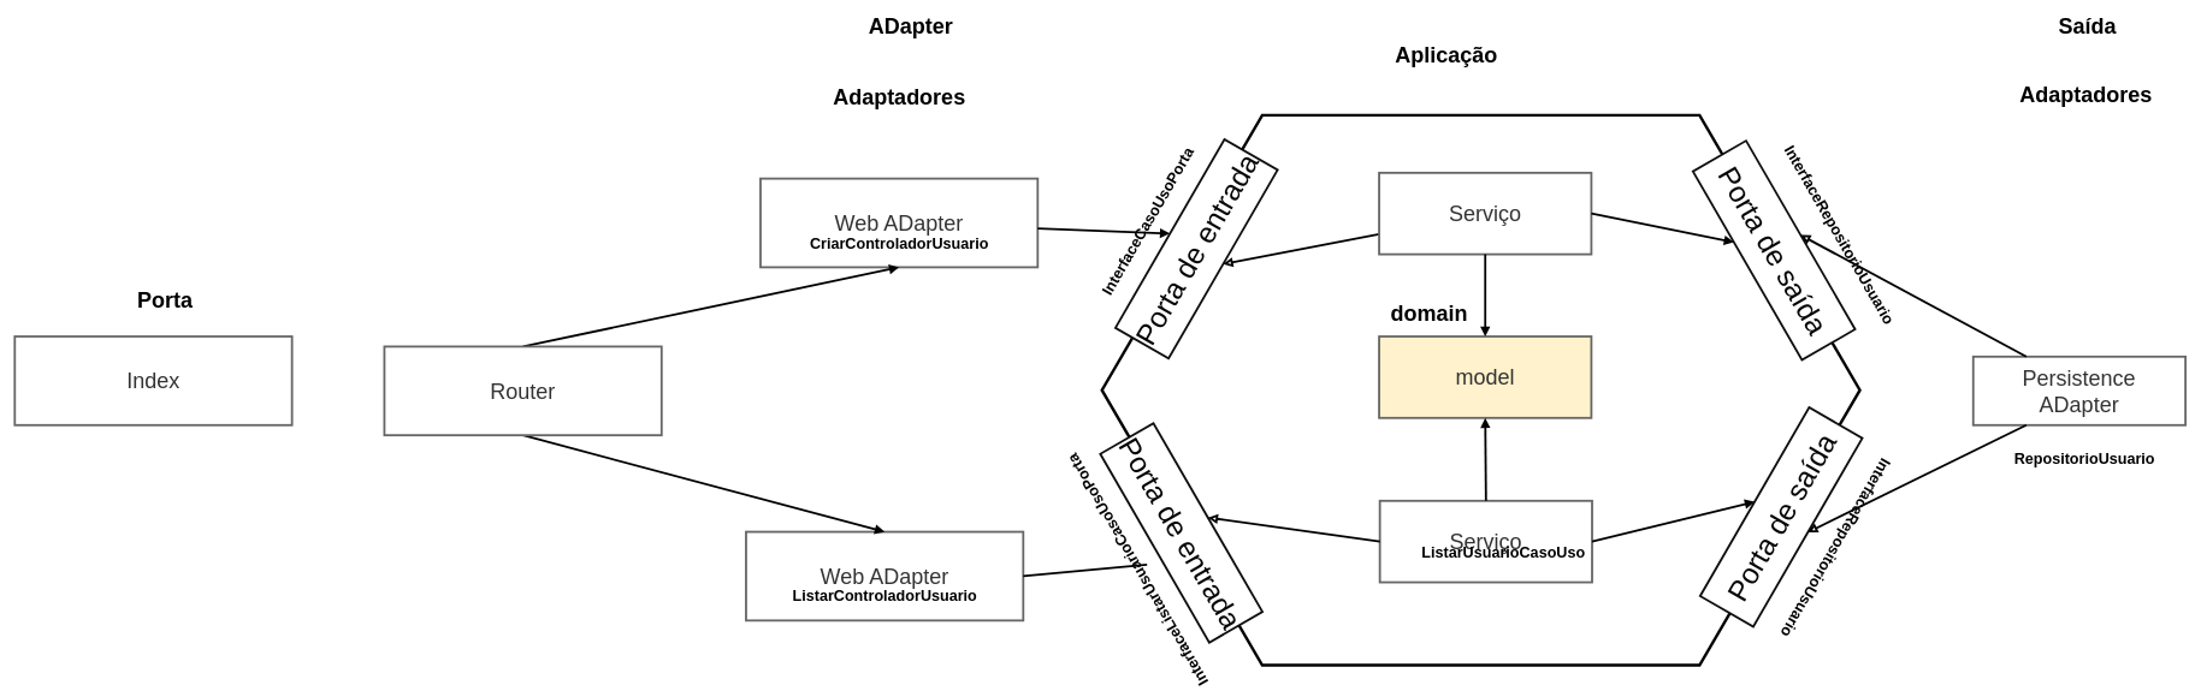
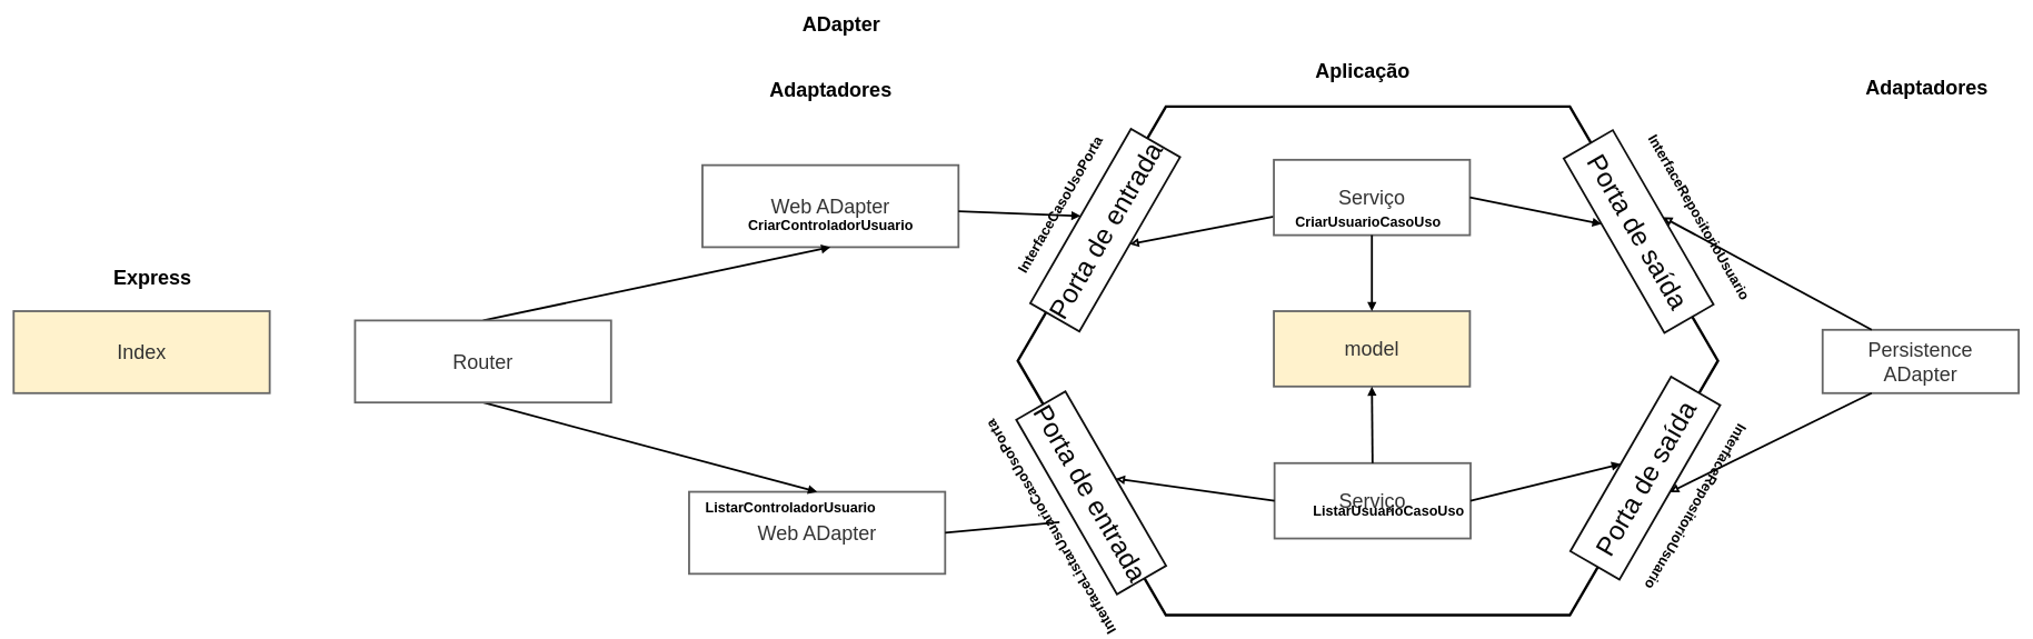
  <mxCell id="0" />
  <mxCell id="1" parent="0" />
  <mxCell id="2" value="&lt;hr&gt;" style="shape=hexagon;perimeter=hexagonPerimeter2;whiteSpace=wrap;html=1;fixedSize=1;size=222.111;fillColor=#FFFFFF;strokeWidth=4;strokeColor=#000000;" vertex="1" parent="1"><mxGeometry x="1526" y="159" width="1050" height="763" as="geometry" /></mxCell>
  <mxCell id="3" value="Porta de saída" style="shape=note;whiteSpace=wrap;html=1;backgroundOutline=1;darkOpacity=0.05;fillColor=#FFFFFF;strokeColor=#0F0F0F;size=0;fontSize=40;fontColor=#050505;rounded=1;rotation=60;strokeWidth=3;" vertex="1" parent="1"><mxGeometry x="2306" y="304" width="302.04" height="85" as="geometry" /></mxCell>
  <mxCell id="4" value="Porta de saída" style="shape=note;whiteSpace=wrap;html=1;backgroundOutline=1;darkOpacity=0.05;fillColor=#FFFFFF;strokeColor=#0F0F0F;size=0;fontSize=40;fontColor=#050505;rounded=1;rotation=-60;strokeWidth=3;" vertex="1" parent="1"><mxGeometry x="2316" y="674" width="302.04" height="85" as="geometry" /></mxCell>
  <mxCell id="5" value="Porta de entrada" style="shape=note;whiteSpace=wrap;html=1;backgroundOutline=1;darkOpacity=0.05;fillColor=#FFFFFF;strokeColor=#0F0F0F;size=0;fontSize=40;fontColor=#050505;rounded=1;rotation=-60;strokeWidth=3;" vertex="1" parent="1"><mxGeometry x="1506" y="302" width="302.04" height="85" as="geometry" /></mxCell>
  <mxCell id="6" value="Porta de entrada" style="shape=note;whiteSpace=wrap;html=1;backgroundOutline=1;darkOpacity=0.05;fillColor=#FFFFFF;strokeColor=#0F0F0F;size=0;fontSize=40;fontColor=#050505;rounded=1;rotation=60;strokeWidth=3;" vertex="1" parent="1"><mxGeometry x="1485" y="696" width="302.04" height="85" as="geometry" /></mxCell>
  <mxCell id="7" style="edgeStyle=none;html=1;entryX=0.5;entryY=1;entryDx=0;entryDy=0;entryPerimeter=0;fontSize=30;endArrow=block;endFill=0;strokeWidth=3;strokeColor=#000000;" edge="1" parent="1" source="8" target="5"><mxGeometry relative="1" as="geometry" /></mxCell>
  <mxCell id="8" value="&lt;font style=&quot;font-size: 30px;&quot;&gt;Serviço&lt;/font&gt;" style="rounded=1;whiteSpace=wrap;html=1;fillColor=#FFFFFF;strokeColor=#666666;strokeWidth=3;fontColor=#333333;arcSize=0;fontSize=21;spacing=3;" vertex="1" parent="1"><mxGeometry x="1910" y="239" width="294" height="113" as="geometry" /></mxCell>
  <mxCell id="9" value="&lt;font style=&quot;font-size: 30px;&quot;&gt;Serviço&lt;/font&gt;" style="rounded=1;whiteSpace=wrap;html=1;fillColor=#FFFFFF;strokeColor=#666666;strokeWidth=3;fontColor=#333333;arcSize=0;fontSize=21;spacing=3;" vertex="1" parent="1"><mxGeometry x="1911" y="694" width="294" height="113" as="geometry" /></mxCell>
  <mxCell id="10" value="&lt;font style=&quot;font-size: 30px;&quot;&gt;model&lt;/font&gt;" style="rounded=1;whiteSpace=wrap;html=1;fillColor=#fff2cc;strokeColor=#666666;strokeWidth=3;fontColor=#333333;arcSize=0;fontSize=21;spacing=3;" vertex="1" parent="1"><mxGeometry x="1910" y="466" width="294" height="113" as="geometry" /></mxCell>
  <mxCell id="11" style="edgeStyle=none;html=1;entryX=0;entryY=0;entryDx=151.02;entryDy=0;entryPerimeter=0;fontSize=30;endArrow=block;endFill=0;strokeWidth=3;strokeColor=#000000;exitX=0;exitY=0.5;exitDx=0;exitDy=0;" edge="1" parent="1" source="9" target="6"><mxGeometry relative="1" as="geometry"><mxPoint x="1920" y="363.101" as="sourcePoint" /><mxPoint x="1703.826" y="375.75" as="targetPoint" /></mxGeometry></mxCell>
  <mxCell id="12" style="edgeStyle=none;html=1;fontSize=30;endArrow=block;endFill=1;strokeWidth=3;strokeColor=#000000;exitX=1;exitY=0.5;exitDx=0;exitDy=0;" edge="1" parent="1" source="8" target="3"><mxGeometry relative="1" as="geometry"><mxPoint x="1920" y="333.935" as="sourcePoint" /><mxPoint x="1703.826" y="375.75" as="targetPoint" /></mxGeometry></mxCell>
  <mxCell id="13" style="edgeStyle=none;html=1;fontSize=30;endArrow=block;endFill=1;strokeWidth=3;strokeColor=#000000;exitX=1;exitY=0.5;exitDx=0;exitDy=0;entryX=0;entryY=0;entryDx=151.02;entryDy=0;entryPerimeter=0;" edge="1" parent="1" source="9" target="4"><mxGeometry relative="1" as="geometry"><mxPoint x="2214" y="305.5" as="sourcePoint" /><mxPoint x="2411.482" y="345.305" as="targetPoint" /></mxGeometry></mxCell>
  <mxCell id="14" style="edgeStyle=none;html=1;fontSize=30;endArrow=block;endFill=1;strokeWidth=3;strokeColor=#000000;exitX=0.5;exitY=0;exitDx=0;exitDy=0;entryX=0.5;entryY=1;entryDx=0;entryDy=0;" edge="1" parent="1" source="9" target="10"><mxGeometry relative="1" as="geometry"><mxPoint x="2220" y="760.5" as="sourcePoint" /><mxPoint x="2440.214" y="705.25" as="targetPoint" /></mxGeometry></mxCell>
  <mxCell id="15" style="edgeStyle=none;html=1;fontSize=30;endArrow=block;endFill=1;strokeWidth=3;strokeColor=#000000;exitX=0.5;exitY=1;exitDx=0;exitDy=0;" edge="1" parent="1" source="8" target="10"><mxGeometry relative="1" as="geometry"><mxPoint x="2073" y="704" as="sourcePoint" /><mxPoint x="2057" y="466" as="targetPoint" /></mxGeometry></mxCell>
  <mxCell id="16" value="&lt;font style=&quot;font-size: 30px;&quot;&gt;Web ADapter&lt;/font&gt;" style="rounded=1;whiteSpace=wrap;html=1;fillColor=#FFFFFF;strokeColor=#666666;strokeWidth=3;fontColor=#333333;arcSize=0;fontSize=21;spacing=3;" vertex="1" parent="1"><mxGeometry x="1053" y="247" width="384" height="123" as="geometry" /></mxCell>
- <mxCell id="17" value="Aplicação" style="text;html=1;strokeColor=none;fillColor=none;align=center;verticalAlign=middle;whiteSpace=wrap;rounded=1;fontColor=#000000;fontSize=30;fontStyle=1" vertex="1" parent="1"><mxGeometry x="1913" y="61" width="181" height="30" as="geometry" /></mxCell>
+ <mxCell id="17" value="Aplicação" style="text;html=1;strokeColor=none;fillColor=none;align=center;verticalAlign=middle;whiteSpace=wrap;rounded=1;fontColor=#000000;fontSize=30;fontStyle=1" vertex="1" parent="1"><mxGeometry x="1953" y="91" width="181" height="30" as="geometry" /></mxCell>
  <mxCell id="18" value="Adaptadores" style="text;html=1;strokeColor=none;fillColor=none;align=center;verticalAlign=middle;whiteSpace=wrap;rounded=1;fontColor=#000000;fontSize=30;fontStyle=1" vertex="1" parent="1"><mxGeometry x="1154.5" y="119" width="181" height="30" as="geometry" /></mxCell>
+ <mxCell id="19" value="CriarUsuarioCasoUso" style="text;html=1;strokeColor=none;fillColor=none;align=center;verticalAlign=middle;whiteSpace=wrap;rounded=1;fontColor=#000000;fontSize=21;fontStyle=1" vertex="1" parent="1"><mxGeometry x="1960.5" y="316" width="181" height="30" as="geometry" /></mxCell>
  <mxCell id="20" value="InterfaceCasoUsoPorta" style="text;html=1;strokeColor=none;fillColor=none;align=center;verticalAlign=middle;whiteSpace=wrap;rounded=1;fontColor=#000000;fontSize=21;fontStyle=1;rotation=-60;" vertex="1" parent="1"><mxGeometry x="1499" y="291" width="181" height="30" as="geometry" /></mxCell>
  <mxCell id="21" value="&lt;font style=&quot;font-size: 30px;&quot;&gt;Persistence&lt;br&gt;ADapter&lt;/font&gt;" style="rounded=1;whiteSpace=wrap;html=1;fillColor=#FFFFFF;strokeColor=#666666;strokeWidth=3;fontColor=#333333;arcSize=0;fontSize=21;spacing=3;" vertex="1" parent="1"><mxGeometry x="2733" y="494" width="294" height="95" as="geometry" /></mxCell>
  <mxCell id="22" value="CriarControladorUsuario" style="text;html=1;strokeColor=none;fillColor=none;align=center;verticalAlign=middle;whiteSpace=wrap;rounded=1;fontColor=#000000;fontSize=21;fontStyle=1" vertex="1" parent="1"><mxGeometry x="1154.5" y="321" width="181" height="30" as="geometry" /></mxCell>
  <mxCell id="23" value="&lt;font style=&quot;font-size: 30px;&quot;&gt;Web ADapter&lt;/font&gt;" style="rounded=1;whiteSpace=wrap;html=1;fillColor=#FFFFFF;strokeColor=#666666;strokeWidth=3;fontColor=#333333;arcSize=0;fontSize=21;spacing=3;" vertex="1" parent="1"><mxGeometry x="1033" y="737" width="384" height="123" as="geometry" /></mxCell>
- <mxCell id="24" value="ListarControladorUsuario" style="text;html=1;strokeColor=none;fillColor=none;align=center;verticalAlign=middle;whiteSpace=wrap;rounded=1;fontColor=#000000;fontSize=21;fontStyle=1" vertex="1" parent="1"><mxGeometry x="1134.5" y="811" width="181" height="30" as="geometry" /></mxCell>
+ <mxCell id="24" value="ListarControladorUsuario" style="text;html=1;strokeColor=none;fillColor=none;align=center;verticalAlign=middle;whiteSpace=wrap;rounded=1;fontColor=#000000;fontSize=21;fontStyle=1" vertex="1" parent="1"><mxGeometry x="1094.5" y="746" width="181" height="30" as="geometry" /></mxCell>
  <mxCell id="25" style="edgeStyle=none;html=1;fontSize=30;endArrow=block;endFill=1;strokeWidth=3;strokeColor=#000000;entryX=0;entryY=0;entryDx=151.02;entryDy=0;entryPerimeter=0;" edge="1" parent="1" source="16" target="5"><mxGeometry relative="1" as="geometry"><mxPoint x="2214" y="305.5" as="sourcePoint" /><mxPoint x="2411.482" y="345.305" as="targetPoint" /></mxGeometry></mxCell>
  <mxCell id="26" value="" style="edgeStyle=none;html=1;fontSize=30;endArrow=none;endFill=1;strokeWidth=3;strokeColor=#000000;entryX=0.5;entryY=1;entryDx=0;entryDy=0;entryPerimeter=0;exitX=1;exitY=0.5;exitDx=0;exitDy=0;" edge="1" parent="1" source="23" target="27"><mxGeometry relative="1" as="geometry"><mxPoint x="1417" y="798.5" as="sourcePoint" /><mxPoint x="1599.214" y="759.75" as="targetPoint" /></mxGeometry></mxCell>
  <mxCell id="27" value="InterfaceListarUsuarioCasoUsoPorta" style="text;html=1;strokeColor=none;fillColor=none;align=center;verticalAlign=middle;whiteSpace=wrap;rounded=1;fontColor=#000000;fontSize=21;fontStyle=1;rotation=-120;" vertex="1" parent="1"><mxGeometry x="1485" y="775" width="181" height="30" as="geometry" /></mxCell>
  <mxCell id="28" value="ListarUsuarioCasoUso" style="text;html=1;strokeColor=none;fillColor=none;align=center;verticalAlign=middle;whiteSpace=wrap;rounded=1;fontColor=#000000;fontSize=21;fontStyle=1" vertex="1" parent="1"><mxGeometry x="1992" y="750" width="181" height="30" as="geometry" /></mxCell>
  <mxCell id="29" style="edgeStyle=none;html=1;entryX=0.5;entryY=1;entryDx=0;entryDy=0;strokeColor=#000000;strokeWidth=3;fontSize=21;endArrow=block;endFill=1;exitX=0.5;exitY=0;exitDx=0;exitDy=0;" edge="1" parent="1" source="31" target="16"><mxGeometry relative="1" as="geometry" /></mxCell>
  <mxCell id="30" style="edgeStyle=none;html=1;entryX=0.5;entryY=0;entryDx=0;entryDy=0;strokeColor=#000000;strokeWidth=3;fontSize=21;endArrow=block;endFill=1;exitX=0.5;exitY=1;exitDx=0;exitDy=0;" edge="1" parent="1" source="31" target="23"><mxGeometry relative="1" as="geometry" /></mxCell>
  <mxCell id="31" value="&lt;font style=&quot;font-size: 30px;&quot;&gt;Router&lt;/font&gt;" style="rounded=1;whiteSpace=wrap;html=1;fillColor=#FFFFFF;strokeColor=#666666;strokeWidth=3;fontColor=#333333;arcSize=0;fontSize=21;spacing=3;" vertex="1" parent="1"><mxGeometry x="532" y="480" width="384" height="123" as="geometry" /></mxCell>
  <mxCell id="32" value="Adaptadores" style="text;html=1;strokeColor=none;fillColor=none;align=center;verticalAlign=middle;whiteSpace=wrap;rounded=1;fontColor=#000000;fontSize=30;fontStyle=1" vertex="1" parent="1"><mxGeometry x="2799" y="115" width="181" height="30" as="geometry" /></mxCell>
  <mxCell id="33" value="ADapter" style="text;html=1;strokeColor=none;fillColor=none;align=center;verticalAlign=middle;whiteSpace=wrap;rounded=1;fontColor=#000000;fontSize=30;fontStyle=1" vertex="1" parent="1"><mxGeometry x="1171" y="20" width="181" height="30" as="geometry" /></mxCell>
- <mxCell id="34" value="Saída" style="text;html=1;strokeColor=none;fillColor=none;align=center;verticalAlign=middle;whiteSpace=wrap;rounded=1;fontColor=#000000;fontSize=30;fontStyle=1" vertex="1" parent="1"><mxGeometry x="2801" y="20" width="181" height="30" as="geometry" /></mxCell>
- <mxCell id="35" value="domain" style="text;html=1;strokeColor=none;fillColor=none;align=center;verticalAlign=middle;whiteSpace=wrap;rounded=1;fontColor=#000000;fontSize=30;fontStyle=1" vertex="1" parent="1"><mxGeometry x="1889" y="419" width="181" height="30" as="geometry" /></mxCell>
  <mxCell id="36" style="edgeStyle=none;html=1;entryX=0;entryY=0;entryDx=151.02;entryDy=0;entryPerimeter=0;fontSize=30;endArrow=block;endFill=0;strokeWidth=3;strokeColor=#000000;exitX=0.25;exitY=0;exitDx=0;exitDy=0;" edge="1" parent="1" source="21" target="3"><mxGeometry relative="1" as="geometry"><mxPoint x="2737" y="551" as="sourcePoint" /><mxPoint x="1703.826" y="375.75" as="targetPoint" /></mxGeometry></mxCell>
  <mxCell id="37" style="edgeStyle=none;html=1;entryX=0.5;entryY=1;entryDx=0;entryDy=0;entryPerimeter=0;fontSize=30;endArrow=block;endFill=0;strokeWidth=3;strokeColor=#000000;exitX=0.25;exitY=1;exitDx=0;exitDy=0;" edge="1" parent="1" source="21" target="4"><mxGeometry relative="1" as="geometry"><mxPoint x="2703" y="664" as="sourcePoint" /><mxPoint x="2503.826" y="335.25" as="targetPoint" /></mxGeometry></mxCell>
  <mxCell id="38" value="InterfaceRepositorioUsuario" style="text;html=1;strokeColor=none;fillColor=none;align=center;verticalAlign=middle;whiteSpace=wrap;rounded=1;fontColor=#000000;fontSize=21;fontStyle=1;rotation=60;" vertex="1" parent="1"><mxGeometry x="2458" y="310" width="181" height="30" as="geometry" /></mxCell>
  <mxCell id="39" value="InterfaceRepositorioUsuario" style="text;html=1;strokeColor=none;fillColor=none;align=center;verticalAlign=middle;whiteSpace=wrap;rounded=1;fontColor=#000000;fontSize=21;fontStyle=1;rotation=-240;" vertex="1" parent="1"><mxGeometry x="2453" y="745" width="181" height="30" as="geometry" /></mxCell>
- <mxCell id="40" value="RepositorioUsuario" style="text;html=1;strokeColor=none;fillColor=none;align=center;verticalAlign=middle;whiteSpace=wrap;rounded=1;fontColor=#000000;fontSize=21;fontStyle=1" vertex="1" parent="1"><mxGeometry x="2797" y="621" width="181" height="30" as="geometry" /></mxCell>
- <mxCell id="41" value="&lt;font style=&quot;font-size: 30px;&quot;&gt;Index&lt;/font&gt;" style="rounded=1;whiteSpace=wrap;html=1;fillColor=#FFFFFF;strokeColor=#666666;strokeWidth=3;fontColor=#333333;arcSize=0;fontSize=21;spacing=3;" vertex="1" parent="1"><mxGeometry x="20" y="466" width="384" height="123" as="geometry" /></mxCell>
- <mxCell id="42" value="Porta" style="text;html=1;strokeColor=none;fillColor=none;align=center;verticalAlign=middle;whiteSpace=wrap;rounded=1;fontColor=#000000;fontSize=30;fontStyle=1" vertex="1" parent="1"><mxGeometry x="138" y="401" width="181" height="30" as="geometry" /></mxCell>
+ <mxCell id="41" value="&lt;font style=&quot;font-size: 30px;&quot;&gt;Index&lt;/font&gt;" style="rounded=1;whiteSpace=wrap;html=1;fillColor=#fff2cc;strokeColor=#666666;strokeWidth=3;fontColor=#333333;arcSize=0;fontSize=21;spacing=3;" vertex="1" parent="1"><mxGeometry x="20" y="466" width="384" height="123" as="geometry" /></mxCell>
+ <mxCell id="42" value="Express" style="text;html=1;strokeColor=none;fillColor=none;align=center;verticalAlign=middle;whiteSpace=wrap;rounded=1;fontColor=#000000;fontSize=30;fontStyle=1" vertex="1" parent="1"><mxGeometry x="138" y="401" width="181" height="30" as="geometry" /></mxCell>
